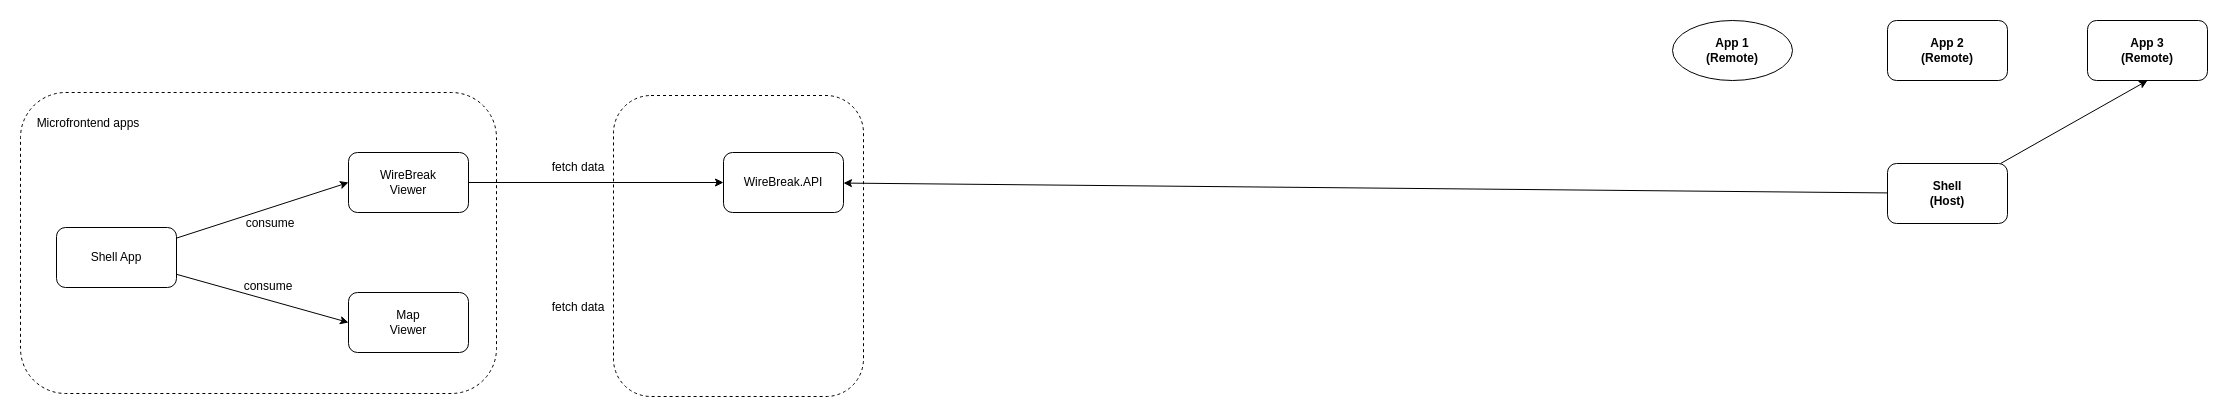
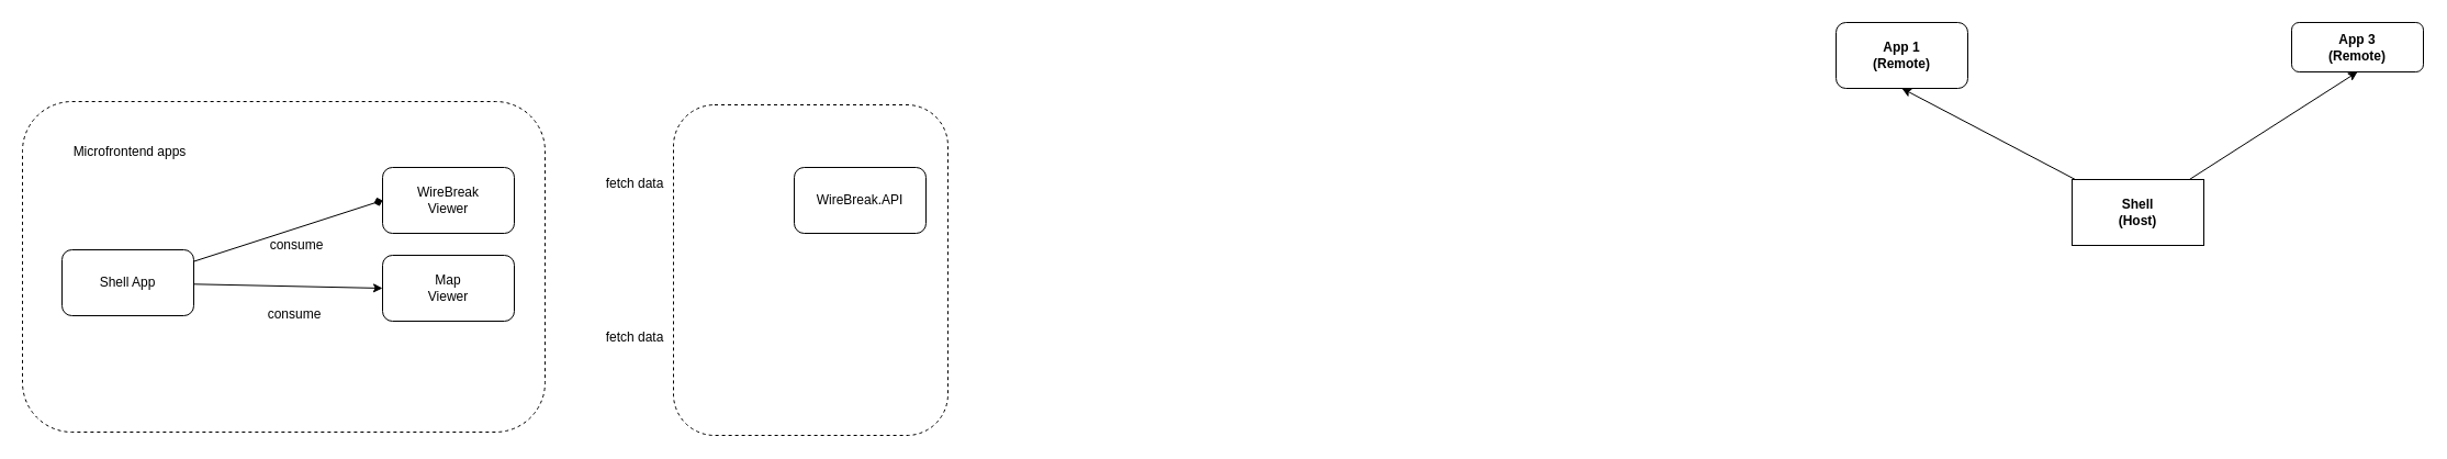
  <mxCell id="0" />
  <mxCell id="1" parent="0" />
  <mxCell id="2" value="" style="rounded=1;whiteSpace=wrap;html=1;dashed=1;" parent="1" vertex="1"><mxGeometry x="613" y="95" width="250" height="301" as="geometry" /></mxCell>
  <mxCell id="3" value="" style="rounded=1;whiteSpace=wrap;html=1;dashed=1;" parent="1" vertex="1"><mxGeometry x="20" y="92" width="476" height="301" as="geometry" /></mxCell>
- <mxCell id="4" style="edgeStyle=none;html=1;" parent="1" source="5" target="12" edge="1"><mxGeometry relative="1" as="geometry" /></mxCell>
  <mxCell id="5" value="WireBreak &lt;br&gt;Viewer" style="rounded=1;whiteSpace=wrap;html=1;" parent="1" vertex="1"><mxGeometry x="348" y="152" width="120" height="60" as="geometry" /></mxCell>
- <mxCell id="6" value="Map&lt;br&gt;Viewer" style="rounded=1;whiteSpace=wrap;html=1;" parent="1" vertex="1"><mxGeometry x="348" y="292" width="120" height="60" as="geometry" /></mxCell>
+ <mxCell id="6" value="Map&lt;br&gt;Viewer" style="rounded=1;whiteSpace=wrap;html=1;" parent="1" vertex="1"><mxGeometry x="348" y="232" width="120" height="60" as="geometry" /></mxCell>
  <mxCell id="7" style="edgeStyle=none;html=1;entryX=0;entryY=0.5;entryDx=0;entryDy=0;" parent="1" source="9" target="6" edge="1"><mxGeometry relative="1" as="geometry" /></mxCell>
- <mxCell id="8" style="edgeStyle=none;html=1;entryX=0;entryY=0.5;entryDx=0;entryDy=0;" parent="1" source="9" target="5" edge="1"><mxGeometry relative="1" as="geometry" /></mxCell>
+ <mxCell id="8" style="edgeStyle=none;html=1;entryX=0;entryY=0.5;entryDx=0;entryDy=0;endArrow=diamond;" parent="1" source="9" target="5" edge="1"><mxGeometry relative="1" as="geometry" /></mxCell>
  <mxCell id="9" value="Shell App" style="rounded=1;whiteSpace=wrap;html=1;" parent="1" vertex="1"><mxGeometry x="56" y="227" width="120" height="60" as="geometry" /></mxCell>
  <mxCell id="10" value="consume" style="text;html=1;strokeColor=none;fillColor=none;align=center;verticalAlign=middle;whiteSpace=wrap;rounded=0;" parent="1" vertex="1"><mxGeometry x="238" y="271" width="60" height="30" as="geometry" /></mxCell>
  <mxCell id="11" value="consume" style="text;html=1;strokeColor=none;fillColor=none;align=center;verticalAlign=middle;whiteSpace=wrap;rounded=0;" parent="1" vertex="1"><mxGeometry x="240" y="208" width="60" height="30" as="geometry" /></mxCell>
  <mxCell id="12" value="WireBreak.API" style="rounded=1;whiteSpace=wrap;html=1;" parent="1" vertex="1"><mxGeometry x="723" y="152" width="120" height="60" as="geometry" /></mxCell>
  <mxCell id="13" value="fetch data" style="text;html=1;strokeColor=none;fillColor=none;align=center;verticalAlign=middle;whiteSpace=wrap;rounded=0;" parent="1" vertex="1"><mxGeometry x="548" y="152" width="60" height="30" as="geometry" /></mxCell>
  <mxCell id="14" value="fetch data" style="text;html=1;strokeColor=none;fillColor=none;align=center;verticalAlign=middle;whiteSpace=wrap;rounded=0;" parent="1" vertex="1"><mxGeometry x="548" y="292" width="60" height="30" as="geometry" /></mxCell>
- <mxCell id="15" value="Microfrontend apps" style="text;html=1;strokeColor=none;fillColor=none;align=center;verticalAlign=middle;whiteSpace=wrap;rounded=0;dashed=1;" parent="1" vertex="1"><mxGeometry x="29" y="108" width="118" height="30" as="geometry" /></mxCell>
- <mxCell id="16" value="App 1&lt;br&gt;(Remote)" style="ellipse;whiteSpace=wrap;html=1;fontStyle=1;" parent="1" vertex="1"><mxGeometry x="1672" y="20" width="120" height="60" as="geometry" /></mxCell>
- <mxCell id="17" value="App 2&lt;br&gt;(Remote)" style="rounded=1;whiteSpace=wrap;html=1;fontStyle=1" parent="1" vertex="1"><mxGeometry x="1887" y="20" width="120" height="60" as="geometry" /></mxCell>
- <mxCell id="18" value="App 3&lt;br&gt;(Remote)" style="rounded=1;whiteSpace=wrap;html=1;fontStyle=1" parent="1" vertex="1"><mxGeometry x="2087" y="20" width="120" height="60" as="geometry" /></mxCell>
+ <mxCell id="15" value="Microfrontend apps" style="text;html=1;strokeColor=none;fillColor=none;align=center;verticalAlign=middle;whiteSpace=wrap;rounded=0;dashed=1;" parent="1" vertex="1"><mxGeometry x="59" y="123" width="118" height="30" as="geometry" /></mxCell>
+ <mxCell id="16" value="App 1&lt;br&gt;(Remote)" style="rounded=1;whiteSpace=wrap;html=1;fontStyle=1" parent="1" vertex="1"><mxGeometry x="1672" y="20" width="120" height="60" as="geometry" /></mxCell>
+ <mxCell id="18" value="App 3&lt;br&gt;(Remote)" style="rounded=1;whiteSpace=wrap;html=1;fontStyle=1" parent="1" vertex="1"><mxGeometry x="2087" y="20" width="120" height="45" as="geometry" /></mxCell>
  <mxCell id="19" style="edgeStyle=none;html=1;entryX=0.5;entryY=1;entryDx=0;entryDy=0;" parent="1" source="21" target="18" edge="1"><mxGeometry relative="1" as="geometry" /></mxCell>
- <mxCell id="20" style="edgeStyle=none;html=1;" parent="1" source="21" target="12" edge="1"><mxGeometry relative="1" as="geometry" /></mxCell>
- <mxCell id="21" value="Shell&lt;br&gt;(Host)" style="rounded=1;whiteSpace=wrap;html=1;fontStyle=1" parent="1" vertex="1"><mxGeometry x="1887" y="163" width="120" height="60" as="geometry" /></mxCell>
+ <mxCell id="20" style="edgeStyle=none;html=1;entryX=0.5;entryY=1;entryDx=0;entryDy=0;" parent="1" source="21" target="16" edge="1"><mxGeometry relative="1" as="geometry" /></mxCell>
+ <mxCell id="21" value="Shell&lt;br&gt;(Host)" style="whiteSpace=wrap;html=1;fontStyle=1;rounded=0;" parent="1" vertex="1"><mxGeometry x="1887" y="163" width="120" height="60" as="geometry" /></mxCell>
